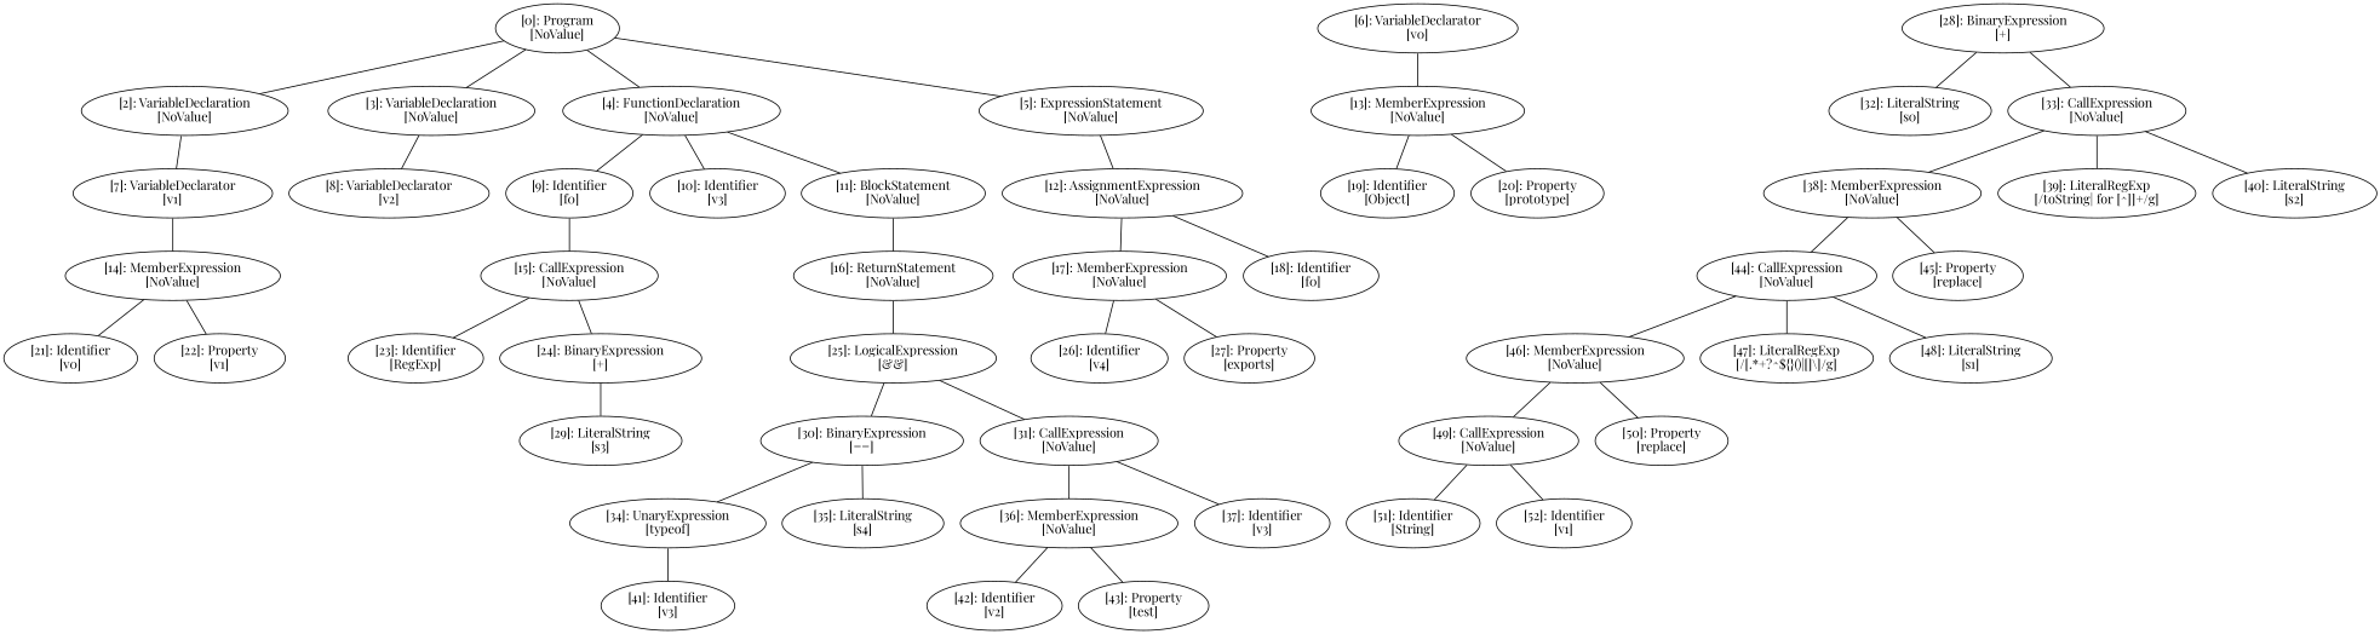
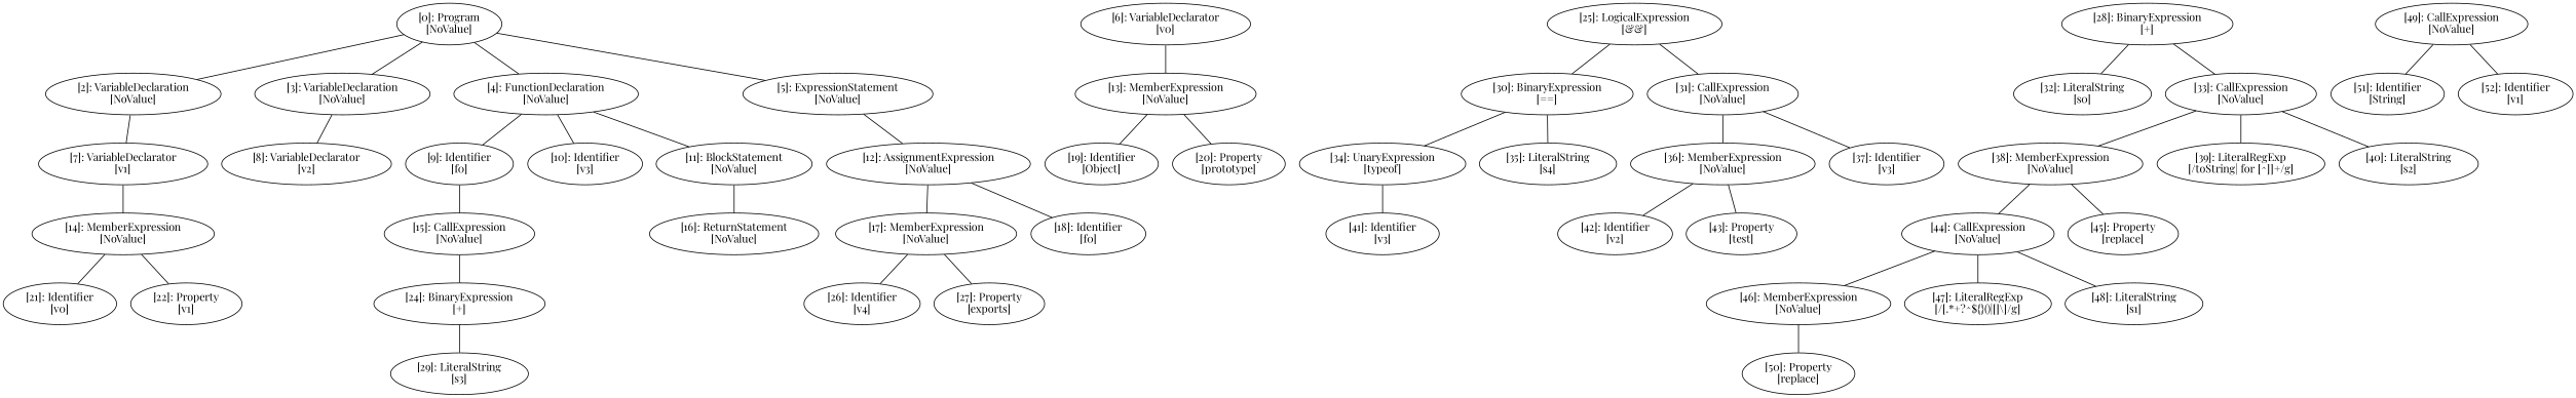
  graph {
    fontname="Playfair Display"
    node [fontname="Playfair Display"]
    edge [fontname="Playfair Display"]
    n1 [label="[0]: Program\n[NoValue]"]
    n2 [label="[2]: VariableDeclaration\n[NoValue]"]
    n3 [label="[3]: VariableDeclaration\n[NoValue]"]
    n4 [label="[4]: FunctionDeclaration\n[NoValue]"]
    n5 [label="[5]: ExpressionStatement\n[NoValue]"]
    n6 [label="[7]: VariableDeclarator\n[v1]"]
    n7 [label="[8]: VariableDeclarator\n[v2]"]
    n8 [label="[9]: Identifier\n[f0]"]
    n9 [label="[10]: Identifier\n[v3]"]
    n10 [label="[11]: BlockStatement\n[NoValue]"]
    n11 [label="[12]: AssignmentExpression\n[NoValue]"]
    n12 [label="[6]: VariableDeclarator\n[v0]"]
    n13 [label="[13]: MemberExpression\n[NoValue]"]
    n14 [label="[14]: MemberExpression\n[NoValue]"]
    n15 [label="[15]: CallExpression\n[NoValue]"]
    n16 [label="[16]: ReturnStatement\n[NoValue]"]
    n17 [label="[17]: MemberExpression\n[NoValue]"]
    n18 [label="[18]: Identifier\n[f0]"]
    n19 [label="[19]: Identifier\n[Object]"]
    n20 [label="[20]: Property\n[prototype]"]
    n21 [label="[21]: Identifier\n[v0]"]
    n22 [label="[22]: Property\n[v1]"]
-   n23 [label="[23]: Identifier\n[RegExp]"]
    n24 [label="[24]: BinaryExpression\n[+]"]
    n25 [label="[25]: LogicalExpression\n[&&]"]
    n26 [label="[26]: Identifier\n[v4]"]
    n27 [label="[27]: Property\n[exports]"]
    n28 [label="[29]: LiteralString\n[s3]"]
    n29 [label="[30]: BinaryExpression\n[==]"]
    n30 [label="[31]: CallExpression\n[NoValue]"]
    n31 [label="[28]: BinaryExpression\n[+]"]
    n32 [label="[32]: LiteralString\n[s0]"]
    n33 [label="[33]: CallExpression\n[NoValue]"]
    n34 [label="[34]: UnaryExpression\n[typeof]"]
    n35 [label="[35]: LiteralString\n[s4]"]
    n36 [label="[36]: MemberExpression\n[NoValue]"]
    n37 [label="[37]: Identifier\n[v3]"]
    n38 [label="[38]: MemberExpression\n[NoValue]"]
    n39 [label="[39]: LiteralRegExp\n[/toString| for [^\]]+/g]"]
    n40 [label="[40]: LiteralString\n[s2]"]
    n41 [label="[41]: Identifier\n[v3]"]
    n42 [label="[42]: Identifier\n[v2]"]
    n43 [label="[43]: Property\n[test]"]
    n44 [label="[44]: CallExpression\n[NoValue]"]
    n45 [label="[45]: Property\n[replace]"]
    n46 [label="[46]: MemberExpression\n[NoValue]"]
    n47 [label="[47]: LiteralRegExp\n[/[.*+?^${}()|[\]\\]/g]"]
    n48 [label="[48]: LiteralString\n[s1]"]
    n49 [label="[49]: CallExpression\n[NoValue]"]
    n50 [label="[50]: Property\n[replace]"]
    n51 [label="[51]: Identifier\n[String]"]
    n52 [label="[52]: Identifier\n[v1]"]
    n1 -- n2
    n1 -- n3
    n1 -- n4
    n1 -- n5
    n2 -- n6
    n3 -- n7
    n4 -- n8
    n4 -- n9
    n4 -- n10
    n5 -- n11
    n6 -- n14
    n8 -- n15
    n10 -- n16
    n11 -- n17
    n11 -- n18
    n12 -- n13
    n13 -- n19
    n13 -- n20
    n14 -- n21
    n14 -- n22
-   n15 -- n23
    n15 -- n24
-   n16 -- n25
    n17 -- n26
    n17 -- n27
    n24 -- n28
    n25 -- n29
    n25 -- n30
    n29 -- n34
    n29 -- n35
    n30 -- n36
    n30 -- n37
    n31 -- n32
    n31 -- n33
    n33 -- n38
    n33 -- n39
    n33 -- n40
    n34 -- n41
    n36 -- n42
    n36 -- n43
    n38 -- n44
    n38 -- n45
    n44 -- n46
    n44 -- n47
    n44 -- n48
-   n46 -- n49
    n46 -- n50
    n49 -- n51
    n49 -- n52
  }
